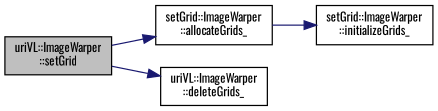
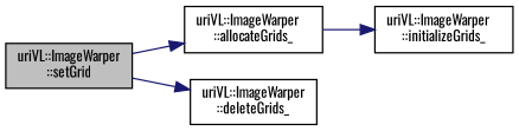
  digraph {
    fontname=Oswald
    rankdir=LR
    node [color=black fillcolor=white fontname=Oswald fontsize=10 shape=record style=filled]
    edge [color=midnightblue fontname=Oswald fontsize=10 labelfontname=Helvetica labelfontsize=10 style=solid]
    n1 [fillcolor=grey75 fontcolor=black height=0.2 label="uriVL::ImageWarper\l::setGrid" width=0.4]
-   n2 [height=0.2 label="setGrid::ImageWarper\l::allocateGrids_" width=0.4]
+   n2 [height=0.2 label="uriVL::ImageWarper\l::allocateGrids_" width=0.4]
    n3 [height=0.2 label="uriVL::ImageWarper\l::deleteGrids_" width=0.4]
-   n4 [height=0.2 label="setGrid::ImageWarper\l::initializeGrids_" width=0.4]
+   n4 [height=0.2 label="uriVL::ImageWarper\l::initializeGrids_" width=0.4]
    n1 -> n2
    n1 -> n3
    n2 -> n4
  }
